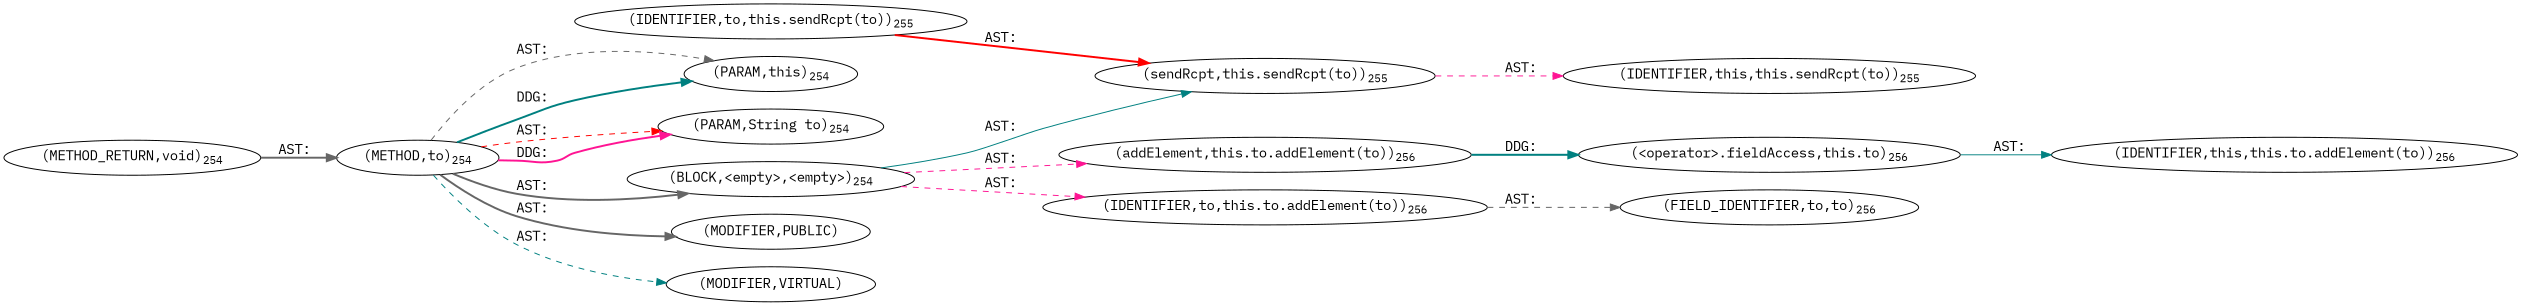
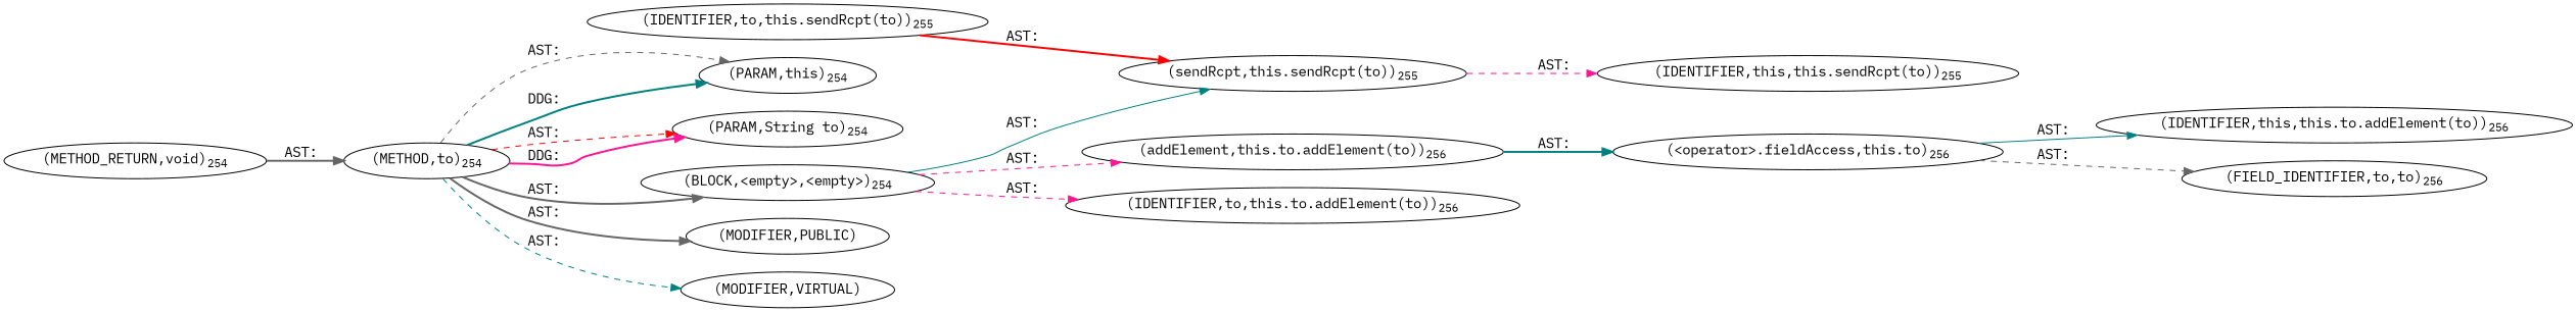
  digraph {
    fontname="IBM Plex Mono"
    rankdir=LR
    node [fontname="IBM Plex Mono"]
    edge [color=gray40 fontname="IBM Plex Mono" style=dashed]
    n1 [label=<(METHOD,to)<SUB>254</SUB>>]
    n2 [label=<(PARAM,this)<SUB>254</SUB>>]
    n3 [label=<(PARAM,String to)<SUB>254</SUB>>]
    n4 [label=<(BLOCK,&lt;empty&gt;,&lt;empty&gt;)<SUB>254</SUB>>]
    n5 [label=<(MODIFIER,PUBLIC)>]
    n6 [label=<(MODIFIER,VIRTUAL)>]
    n7 [label=<(sendRcpt,this.sendRcpt(to))<SUB>255</SUB>>]
    n8 [label=<(addElement,this.to.addElement(to))<SUB>256</SUB>>]
    n9 [label=<(IDENTIFIER,to,this.to.addElement(to))<SUB>256</SUB>>]
    n10 [label=<(METHOD_RETURN,void)<SUB>254</SUB>>]
    n11 [label=<(IDENTIFIER,this,this.sendRcpt(to))<SUB>255</SUB>>]
    n12 [label=<(&lt;operator&gt;.fieldAccess,this.to)<SUB>256</SUB>>]
    n13 [label=<(IDENTIFIER,to,this.sendRcpt(to))<SUB>255</SUB>>]
    n14 [label=<(IDENTIFIER,this,this.to.addElement(to))<SUB>256</SUB>>]
    n15 [label=<(FIELD_IDENTIFIER,to,to)<SUB>256</SUB>>]
    n1 -> n2 [label="AST: "]
    n1 -> n2 [color=teal label="DDG: " style=bold]
    n1 -> n3 [color=red label="AST: "]
    n1 -> n3 [color=deeppink label="DDG: " style=bold]
    n1 -> n4 [label="AST: " style=bold]
    n1 -> n5 [label="AST: " style=bold]
    n1 -> n6 [color=teal label="AST: "]
    n4 -> n7 [color=teal label="AST: " style=solid]
    n4 -> n8 [color=deeppink label="AST: "]
    n4 -> n9 [color=deeppink label="AST: "]
    n7 -> n11 [color=deeppink label="AST: "]
-   n8 -> n12 [color=teal label="DDG: " style=bold]
+   n8 -> n12 [color=teal label="AST: " style=bold]
    n10 -> n1 [label="AST: " style=bold]
    n12 -> n14 [color=teal label="AST: " style=solid]
-   n9 -> n15 [label="AST: "]
+   n12 -> n15 [label="AST: "]
    n13 -> n7 [color=red label="AST: " style=bold]
  }
